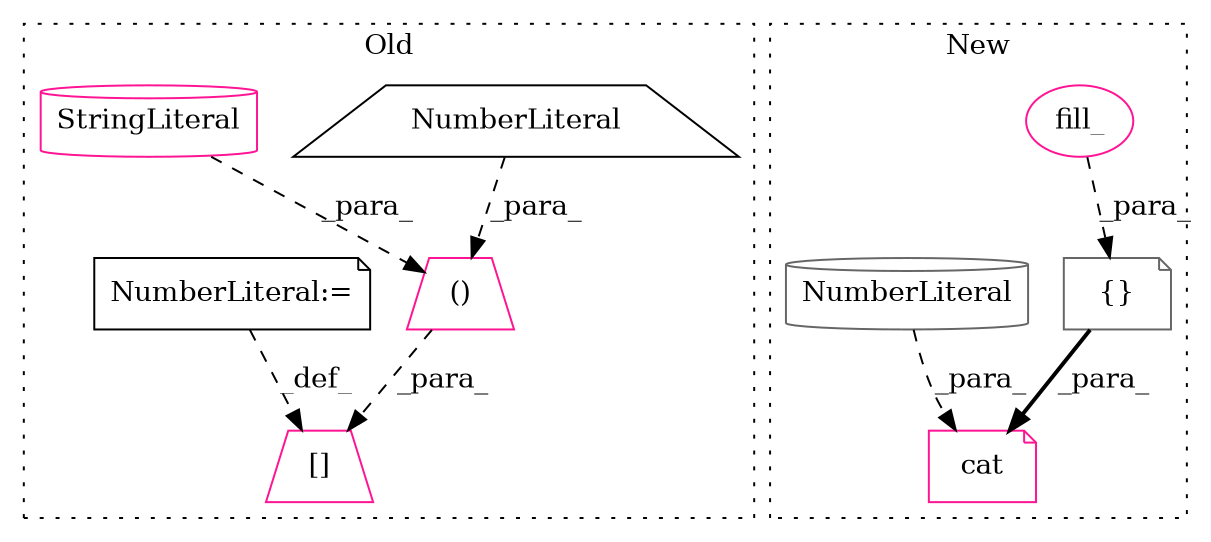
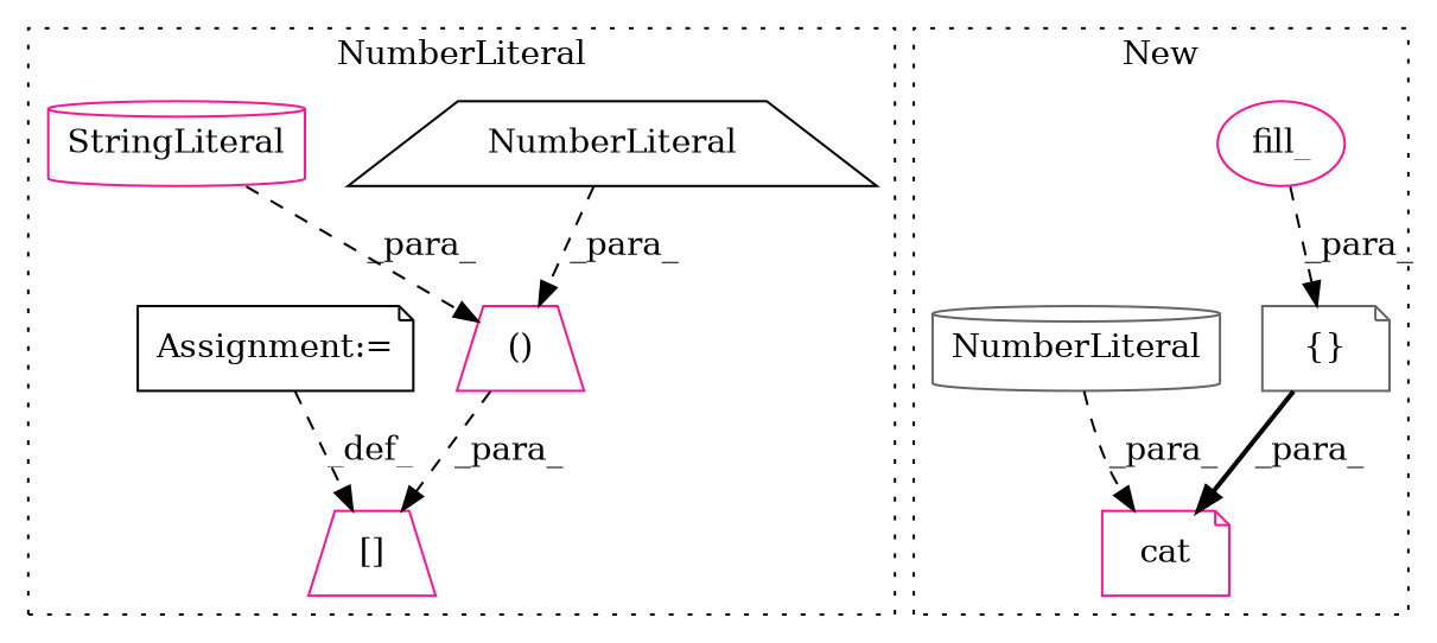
  digraph {
    node [a=34 color=deeppink l=1 s=19671 shape=trapezium]
    edge [style=dashed]
    n1 [a=106 l=30 label="()"]
    n2 [color=black label=NumberLiteral]
    n3 [a=2 l="27,2" label="[]" s="19644,19701"]
    n4 [a=45 l=16 label=StringLiteral s=19685 shape=cylinder]
-   n5 [a=7 color=black label="NumberLiteral:=" s=19703 shape=note]
+   n5 [a=7 color=black label="Assignment:=" s=19703 shape=note]
    n6 [a=32 l="6,1" label=fill_ s="21699,21713" shape=ellipse]
    n7 [a=32 l="4,1" label=cat s="21651,21767" shape=note]
    n8 [a=4 color=gray40 l="1,1" label="{}" s="21664,21764" shape=note]
    n9 [color=gray40 label=NumberLiteral s=21766 shape=cylinder]
    subgraph cluster_1 {
-     label=Old
+     label=NumberLiteral
      style=dotted
      n1
      n2
      n3
      n4
      n5
    }
    subgraph cluster_2 {
      label=New
      style=dotted
      n6
      n7
      n8
      n9
    }
    n1 -> n3 [label=_para_]
    n2 -> n1 [label=_para_]
    n4 -> n1 [label=_para_]
    n5 -> n3 [label=_def_]
    n6 -> n8 [label=_para_]
    n8 -> n7 [label=_para_ style=bold]
    n9 -> n7 [label=_para_]
  }
